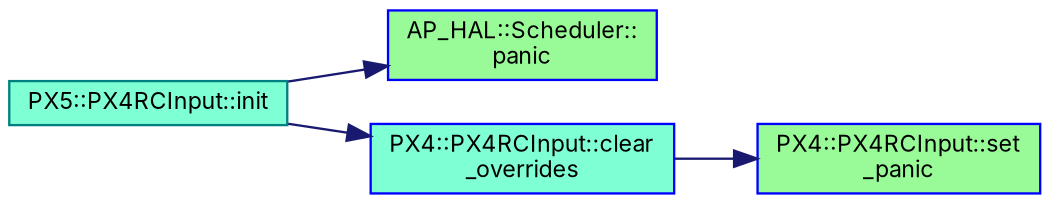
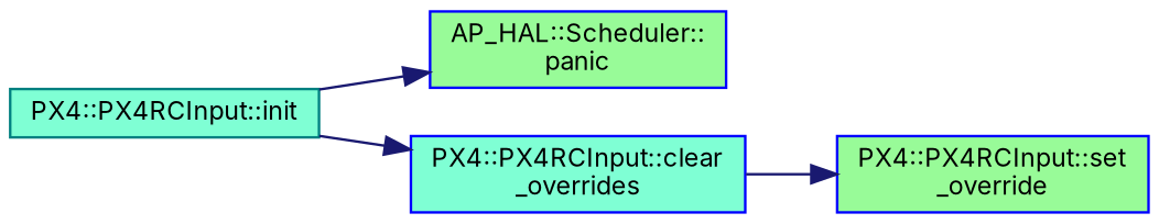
  digraph {
    fontname=Inter
    rankdir=LR
    node [color=blue fillcolor=aquamarine fontname=Inter fontsize=10 shape=record style=filled]
    edge [color=midnightblue fontname=Inter fontsize=10 labelfontname=Helvetica labelfontsize=10 style=solid]
-   n1 [color=teal fontcolor=black height=0.2 label="PX5::PX4RCInput::init" width=0.4]
+   n1 [color=teal fontcolor=black height=0.2 label="PX4::PX4RCInput::init" width=0.4]
    n2 [fillcolor=palegreen height=0.2 label="AP_HAL::Scheduler::\lpanic" width=0.4]
    n3 [height=0.2 label="PX4::PX4RCInput::clear\l_overrides" width=0.4]
-   n4 [fillcolor=palegreen height=0.2 label="PX4::PX4RCInput::set\l_panic" width=0.4]
+   n4 [fillcolor=palegreen height=0.2 label="PX4::PX4RCInput::set\l_override" width=0.4]
    n1 -> n2
    n1 -> n3
    n3 -> n4
  }
